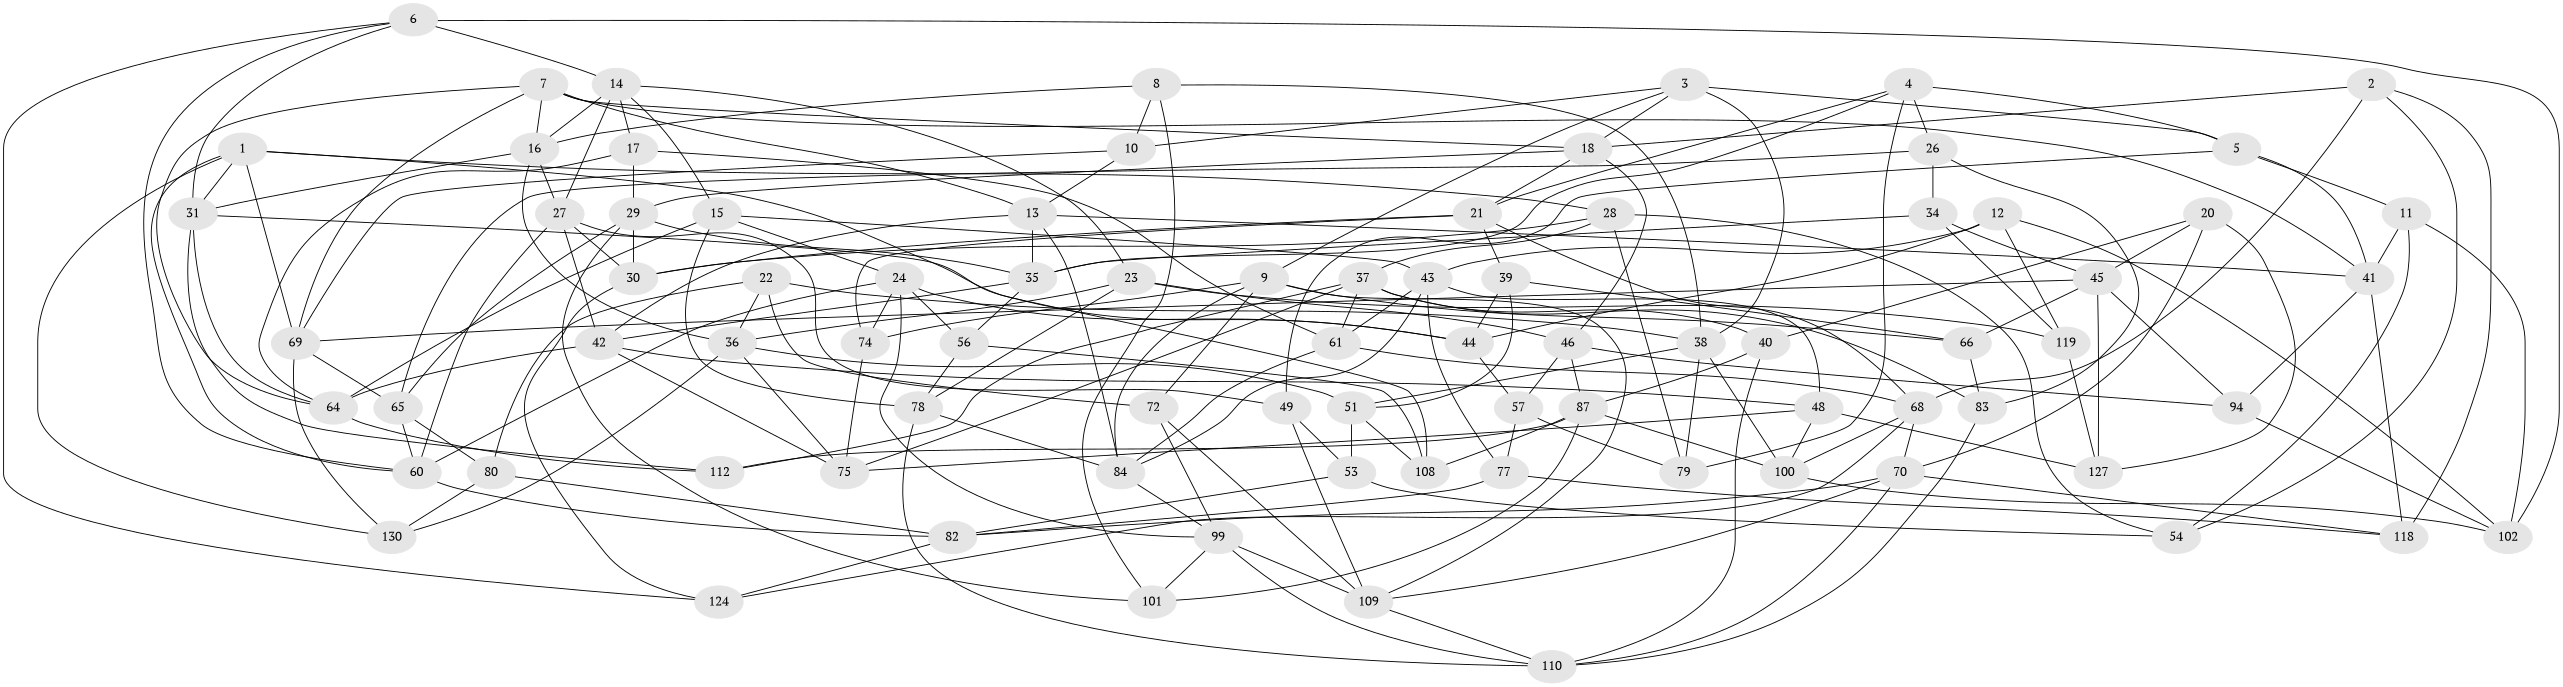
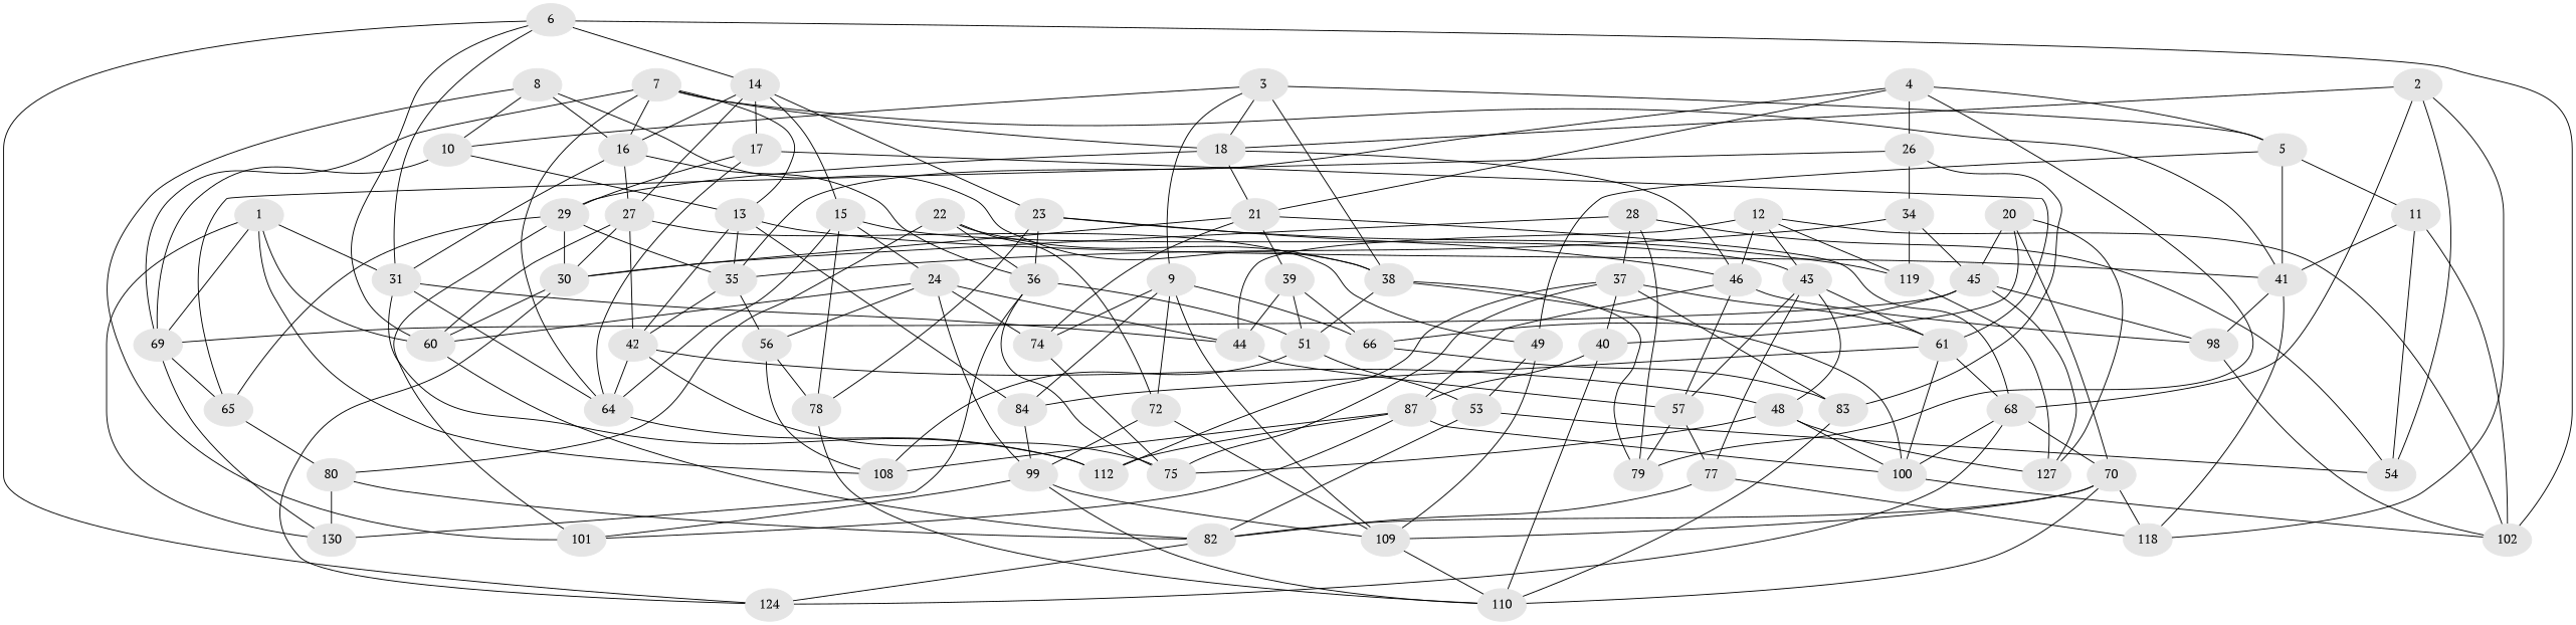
  graph {
    fontname="PT Serif"
    node [color=gray90 fontname="PT Serif" style=filled]
    edge [fontname="PT Serif"]
    1 [super="+47"]
    28 [super="+71"]
    31 [super="+52"]
    60 [super="+69"]
    n5 [label=69 super="+120"]
    108
    130
    54
    79
    30 [super="+32"]
    37 [super="+97"]
    64 [super="+106"]
    44 [super="+129"]
    112
    82 [super="+98"]
    65
    18 [super="+89"]
    21 [super="+93"]
    46 [super="+128"]
    29 [super="+81"]
    2
    68 [super="+126"]
    118
    124
    70 [super="+114"]
    100 [super="+117"]
    3 [super="+122"]
    5 [super="+76"]
    9 [super="+19"]
    10
    38 [super="+86"]
    11
    41 [super="+67"]
    49
    66
    72
    n37 [label=74]
    84 [super="+107"]
    109 [super="+125"]
    13 [super="+33"]
    51 [super="+123"]
    4 [super="+105"]
    26 [super="+74"]
    35 [super="+104"]
    39
    34
    83
    42 [super="+85"]
    56
    102 [super="+111"]
-   94
+   94 [label=98]
    53
    6 [super="+96"]
    14 [super="+25"]
    16 [super="+55"]
    17
    23 [super="+113"]
    27 [super="+121"]
    15
    7 [super="+95"]
    36 [super="+90"]
    8
    101
    99 [super="+103"]
    75 [super="+116"]
    110 [super="+115"]
    12 [super="+58"]
    43 [super="+88"]
    119
    61 [super="+92"]
    48 [super="+59"]
    77
    57
    87 [super="+131"]
    127
    78 [super="+91"]
    24 [super="+63"]
    20
    40
    45 [super="+50"]
    22
    80
-   1 -- 28
    1 -- 31
    1 -- 60
    1 -- n5
    1 -- 108
    1 -- 130
    28 -- 54
    28 -- 79
    28 -- 30
    28 -- 37
    31 -- 64
    31 -- 44
    31 -- 112
    60 -- 82
    n5 -- 130
    n5 -- 65
-   65 -- 60
+   30 -- 60
    30 -- 124
    37 -- 112
    37 -- 83
    37 -- 75
    37 -- 61
    37 -- 40
    64 -- 112
    44 -- 57
    82 -- 124
    65 -- 80
    18 -- 21
    18 -- 46
    18 -- 29
    21 -- 30
    21 -- 68
    21 -- n37
    21 -- 39
    46 -- 94
    46 -- 57
    46 -- 87
    29 -- 30
    29 -- 65
    29 -- 35
    29 -- 101
    2 -- 54
    2 -- 18
    2 -- 68
    2 -- 118
    68 -- 124
    68 -- 70
    68 -- 100
    70 -- 82
    70 -- 118
    70 -- 109
    70 -- 110
    100 -- 102
    3 -- 18
    3 -- 5 [weight=2]
    3 -- 9
    3 -- 10
    3 -- 38
    5 -- 11
    5 -- 41
    5 -- 49
    9 -- 66
    9 -- 72
    9 -- n37
    9 -- 84
    9 -- 109
    10 -- n5
    10 -- 13
    38 -- 79
    38 -- 100
    38 -- 51
    11 -- 54
    11 -- 41
    11 -- 102
    41 -- 118
    41 -- 94
    49 -- 109
    49 -- 53
    66 -- 83
    72 -- 109
    72 -- 99
    n37 -- 75
    84 -- 99
    109 -- 110
    13 -- 41
    13 -- 84
    13 -- 35
    13 -- 42
    51 -- 108
    51 -- 53
    4 -- 79
    4 -- 21
    4 -- 5
    4 -- 26 [weight=2]
    4 -- 35
    26 -- 65
    26 -- 34
    26 -- 83
    35 -- 42
    35 -- 56
    39 -- 44
    39 -- 66
    39 -- 51
    34 -- 35
    34 -- 119
    34 -- 45
    83 -- 110
    42 -- 64
    42 -- 75
    42 -- 48
    56 -- 108
    56 -- 78
    94 -- 102
    53 -- 54
    53 -- 82
    6 -- 31
    6 -- 60
    6 -- 124
    6 -- 102 [weight=2]
    6 -- 14
    14 -- 16
    14 -- 17
    14 -- 23
    14 -- 27
    14 -- 15
    16 -- 31
    16 -- 27
    16 -- 36
    17 -- 64
    17 -- 29
    17 -- 61
    23 -- 46
    23 -- 36
    23 -- 119
    23 -- 78 [weight=2]
    27 -- 60
    27 -- 30
    27 -- 49
    27 -- 42
    15 -- 64
    15 -- 43
    15 -- 78
    15 -- 24
    7 -- n5
    7 -- 64
    7 -- 18
    7 -- 41
    7 -- 13
    7 -- 16
    36 -- 130
    36 -- 51
    36 -- 75
    8 -- 10
    8 -- 38
    8 -- 16
    8 -- 101
    99 -- 109
    99 -- 101
    99 -- 110
    12 -- 44 [weight=2]
+   12 -- 46
    12 -- 102
    12 -- 43
    12 -- 119
-   43 -- 84
+   43 -- 57
    43 -- 61
    43 -- 48
    43 -- 77
    119 -- 127
    61 -- 68
+   61 -- 100
    61 -- 84
    48 -- 100
    48 -- 75 [weight=2]
    48 -- 127
    77 -- 82
    77 -- 118
    57 -- 79
    57 -- 77
    87 -- 108
    87 -- 112
    87 -- 100
    87 -- 101
-   78 -- 84
    78 -- 110
    24 -- 60
    24 -- 44
    24 -- n37
    24 -- 56
    24 -- 99
    20 -- 70
    20 -- 127
    20 -- 40
    20 -- 45
    40 -- 110
    40 -- 87
    45 -- n5
    45 -- 66
    45 -- 94
    45 -- 127
    22 -- 38
    22 -- 72
    22 -- 36
    22 -- 80
    80 -- 130
    80 -- 82
  }
